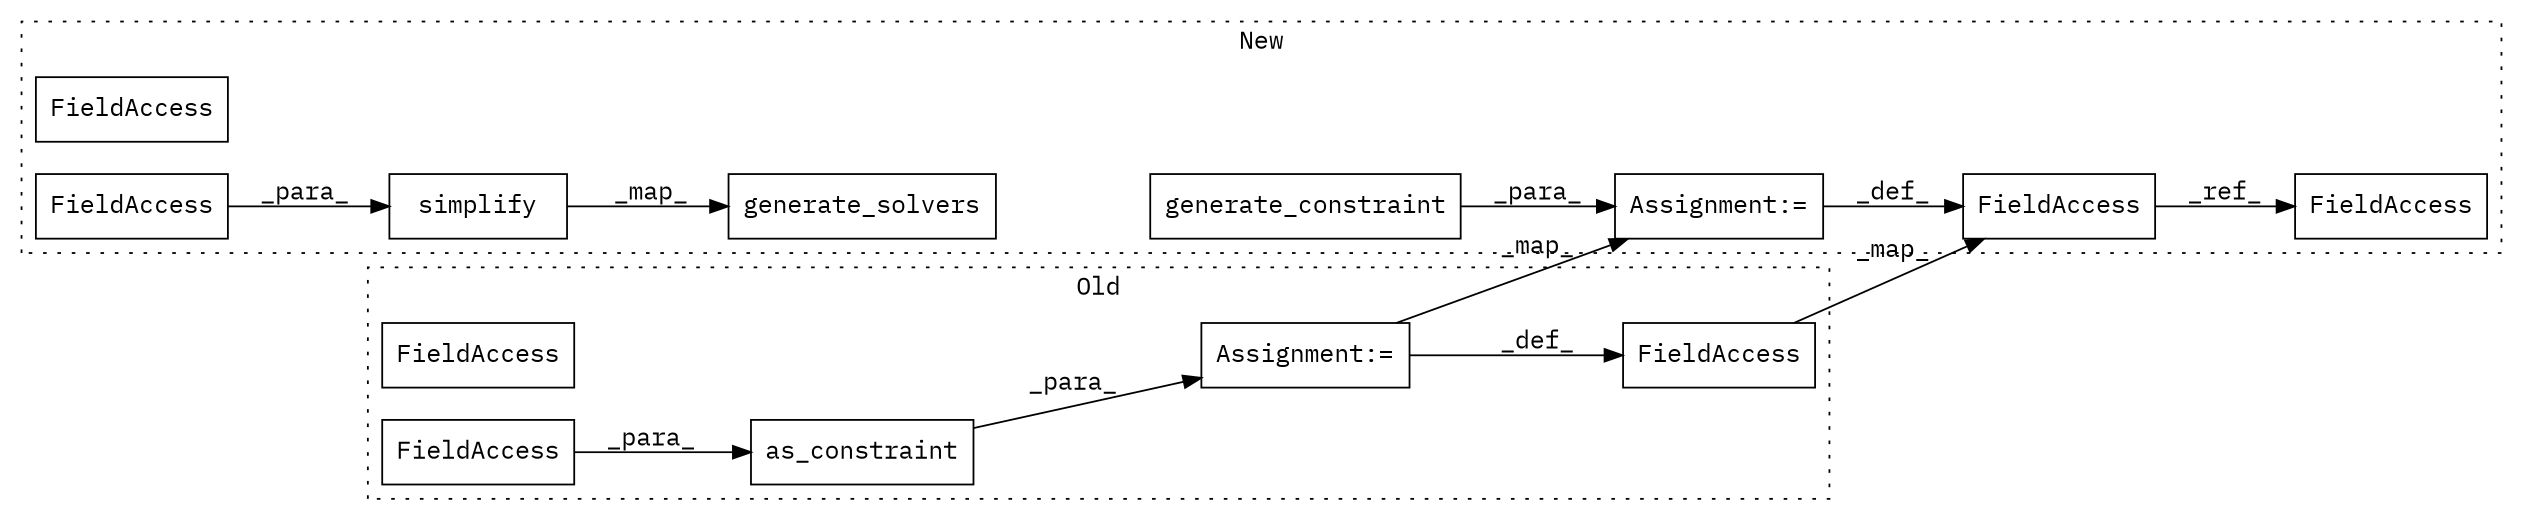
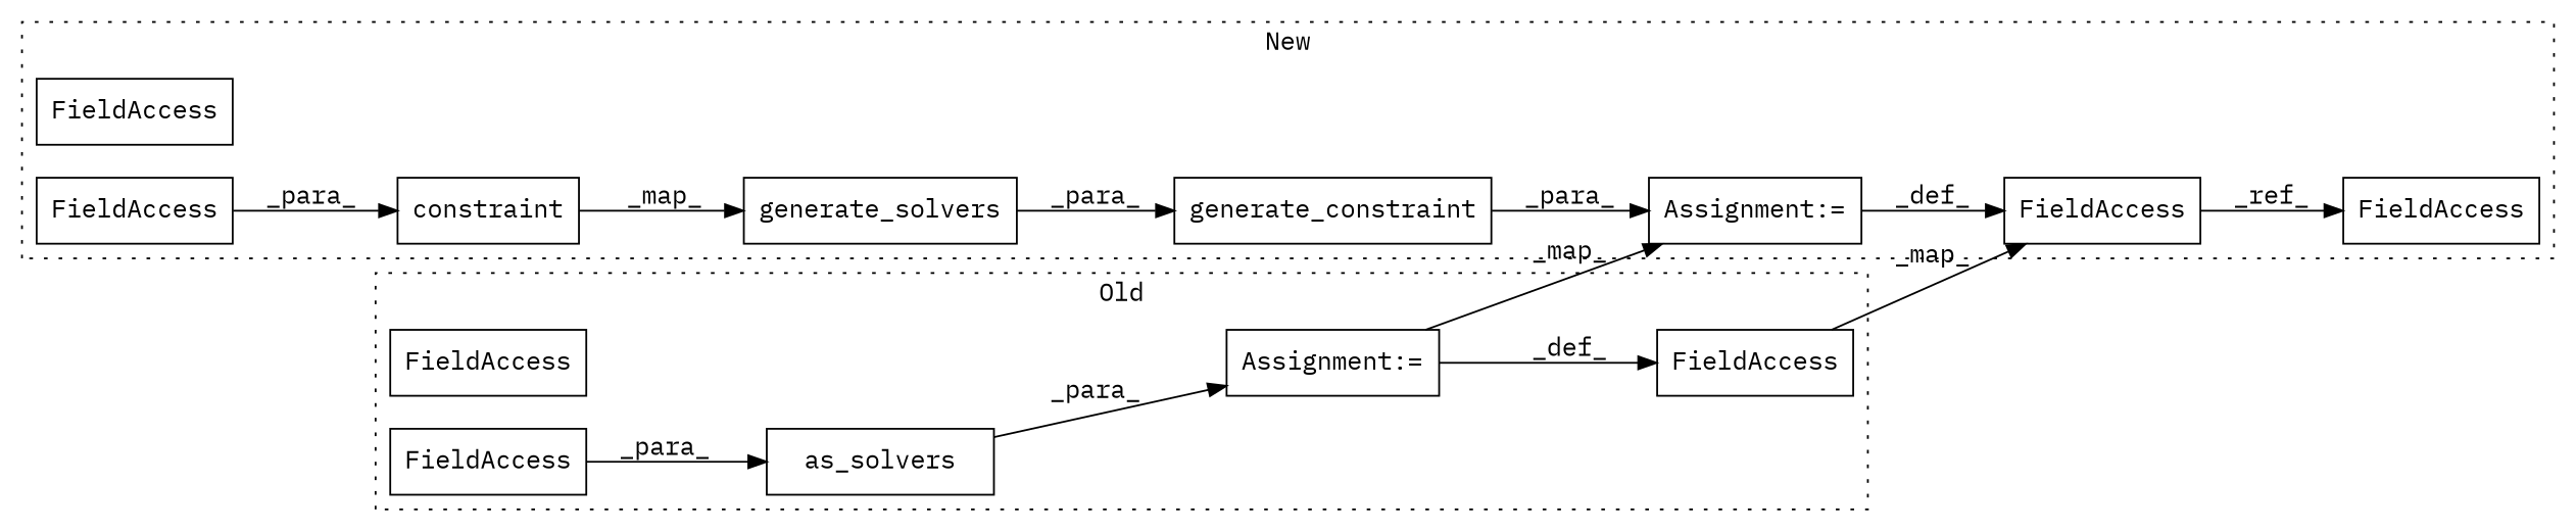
  digraph {
    fontname="IBM Plex Mono"
    rankdir=LR
    node [a=22 fontname="IBM Plex Mono" l=2 s=1026 shape=box]
    edge [fontname="IBM Plex Mono"]
-   n1 [a=32 l="14,1" label=as_constraint s="1012,1028"]
+   n1 [a=32 l="14,1" label=as_solvers s="1012,1028"]
    n2 [label=FieldAccess]
    n3 [label=FieldAccess s=1009]
    n4 [a=7 l=1 label="Assignment:=" s=1011]
    n5 [label=FieldAccess]
-   n6 [a=32 l="9,1" label=simplify s="986,1004"]
+   n6 [a=32 l="9,1" label=constraint s="986,1004"]
    n7 [l=9 label=FieldAccess s=995]
    n8 [a=32 l="20,1" label=generate_constraint s="949,1006"]
    n9 [a=32 l="17,1" label=generate_solvers s="969,1005"]
    n10 [label=FieldAccess s=946]
    n11 [a=7 l=1 label="Assignment:=" s=948]
    n12 [label=FieldAccess s=1182]
    n13 [l=9 label=FieldAccess s=995]
    subgraph cluster_1 {
      label=Old
      style=dotted
      n1
      n2
      n3
      n4
      n5
    }
    subgraph cluster_2 {
      label=New
      style=dotted
      n6
      n7
      n8
      n9
      n10
      n11
      n12
      n13
    }
    n1 -> n4 [label=_para_]
    n3 -> n10 [label=_map_]
    n4 -> n3 [label=_def_]
    n4 -> n11 [label=_map_]
    n5 -> n1 [label=_para_]
    n6 -> n9 [label=_map_]
    n8 -> n11 [label=_para_]
+   n9 -> n8 [label=_para_]
    n10 -> n12 [label=_ref_]
    n11 -> n10 [label=_def_]
    n13 -> n6 [label=_para_]
  }
